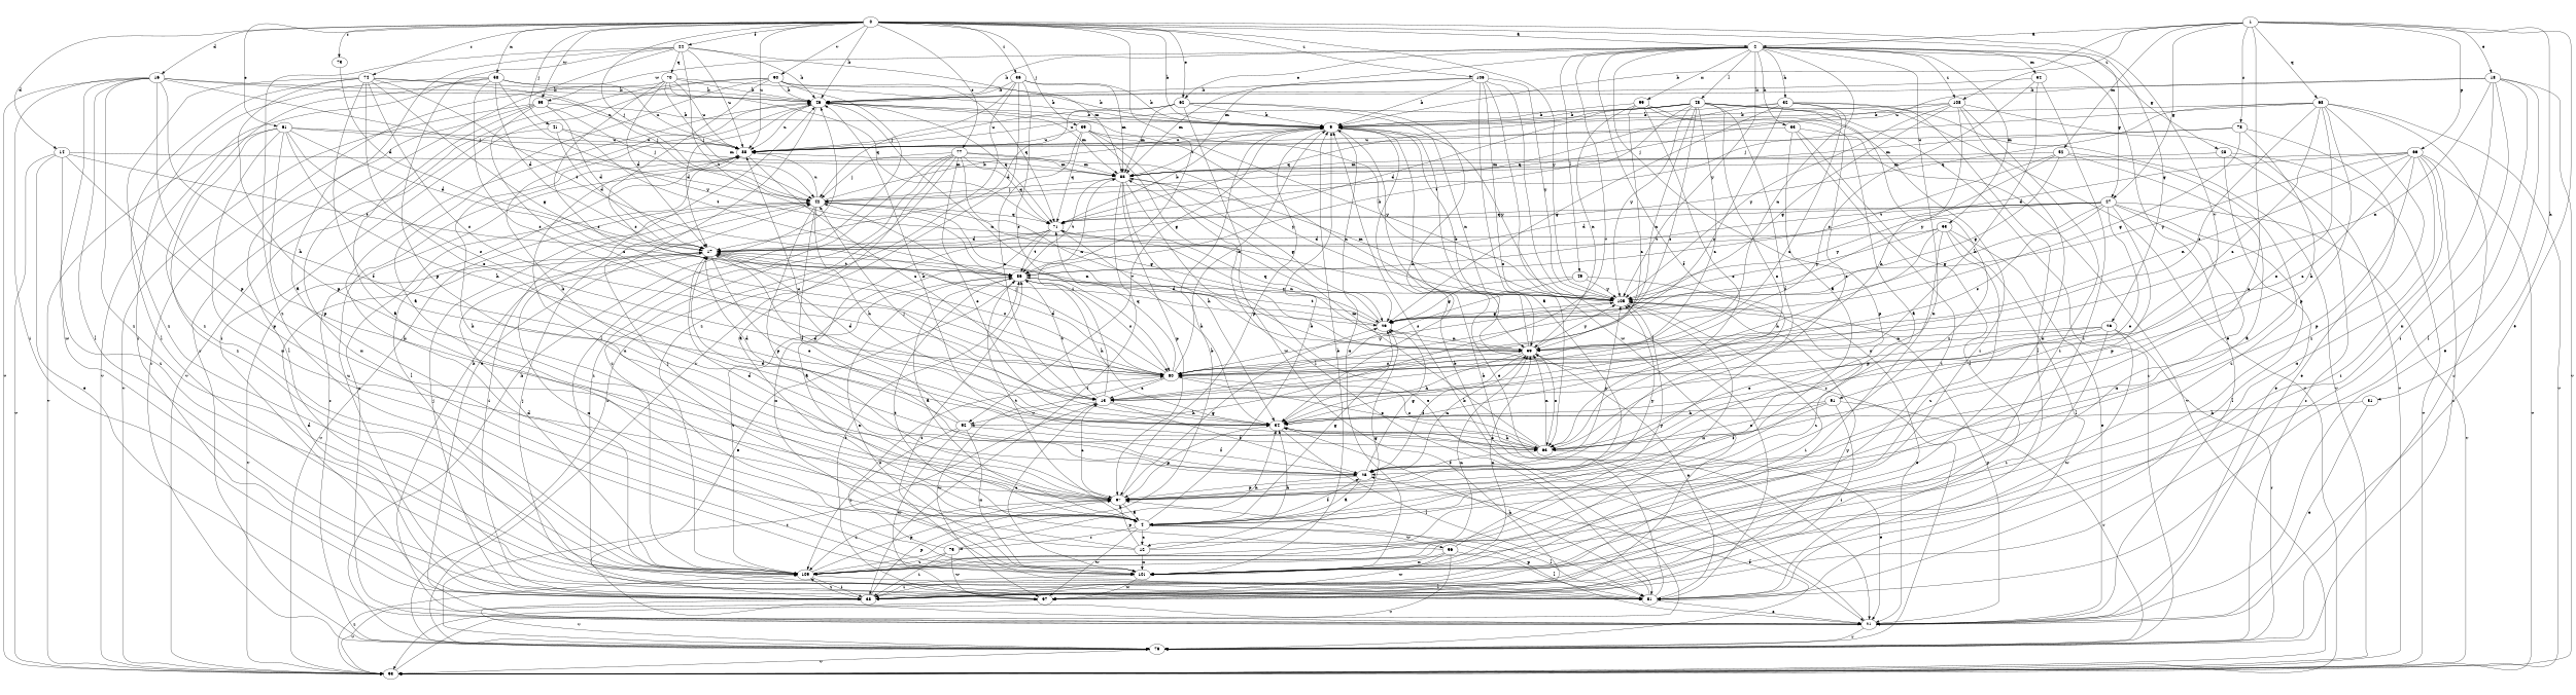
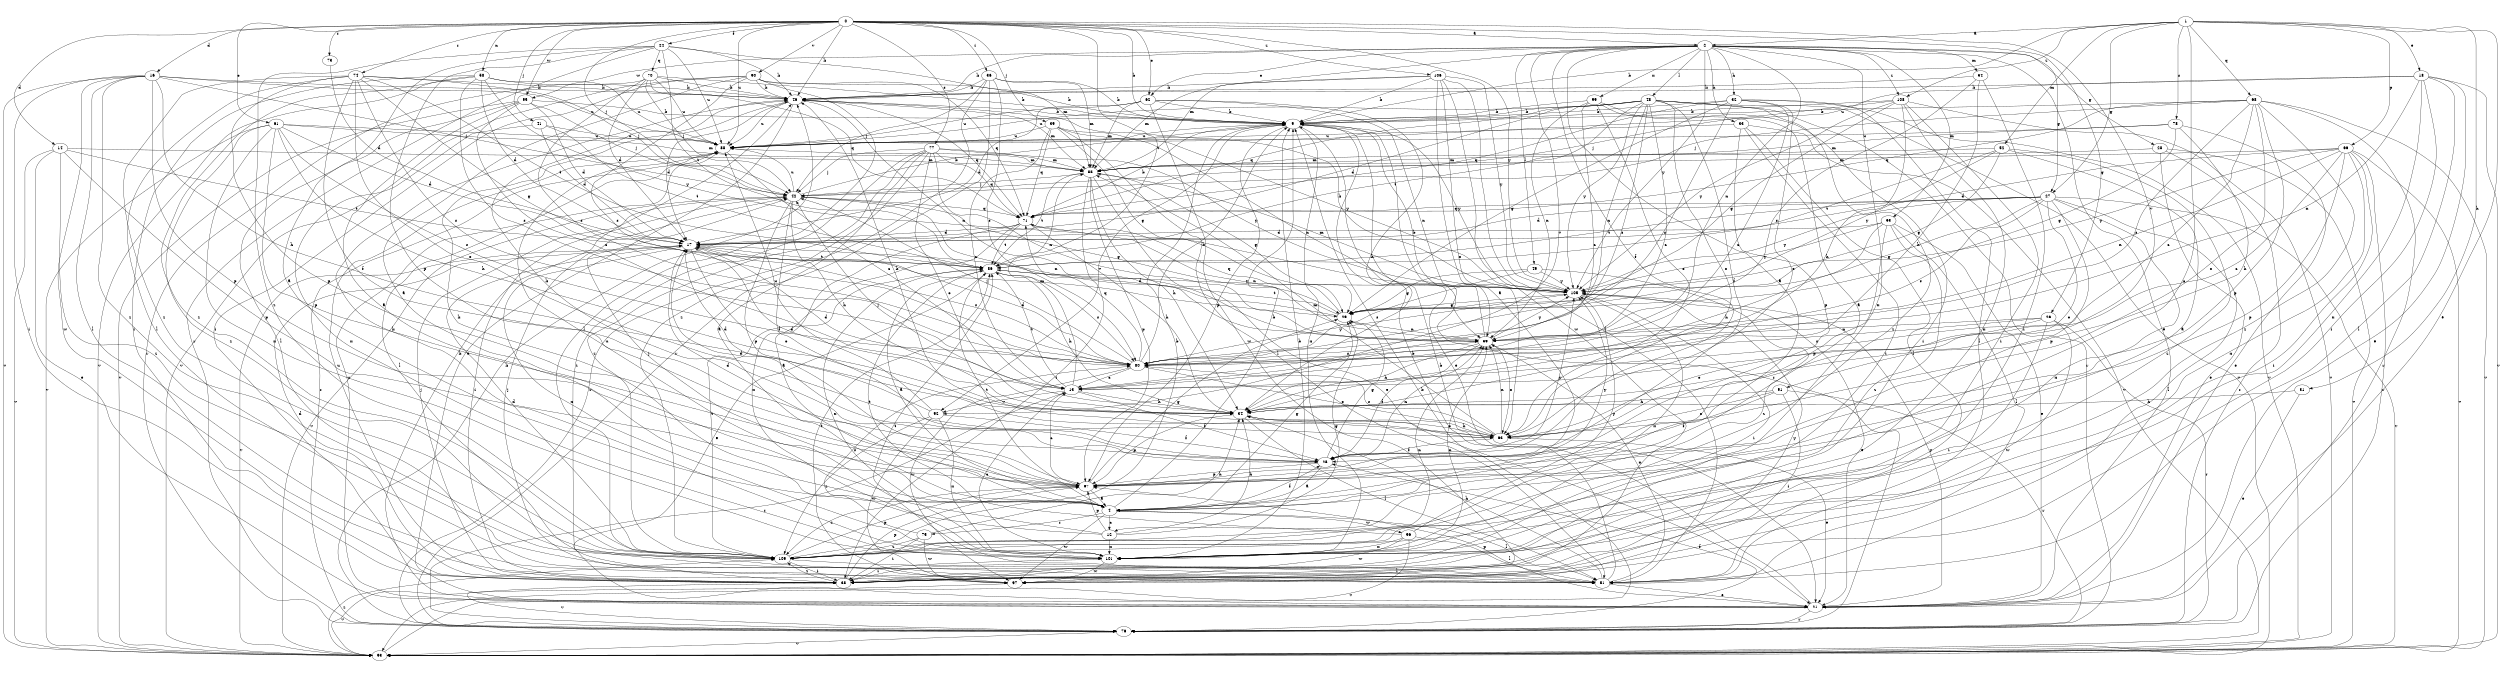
  strict digraph {
    0
    2
    9
    14
    16
    24
    26
    36
    39
    41
    42
    46
    58
    61
    62
    73
    74
    77
    n19 [label=86]
    88
    90
    91
    95
    105
    106
    21
    27
    108
    4
    25
    28
    32
    33
    48
    49
    53
    54
    55
    59
    92
    99
    101
    67
    76
    93
    109
    51
    97
    34
    38
    70
    63
    80
    29
    13
    71
    17
    1
    12
    18
    31
    52
    66
    68
    78
    75
    96
    0 -> 2 [label=a]
    0 -> 9 [label=b]
    0 -> 14 [label=d]
    0 -> 16 [label=d]
    0 -> 24 [label=f]
    0 -> 26 [label=g]
    0 -> 36 [label=i]
    0 -> 39 [label=j]
    0 -> 41 [label=j]
    0 -> 42 [label=j]
    0 -> 46 [label=k]
    0 -> 58 [label=n]
    0 -> 61 [label=o]
    0 -> 62 [label=o]
    0 -> 73 [label=r]
    0 -> 74 [label=r]
    0 -> 77 [label=s]
    0 -> n19 [label=t]
    0 -> 88 [label=u]
    0 -> 90 [label=v]
    0 -> 91 [label=v]
    0 -> 95 [label=w]
    0 -> 105 [label=y]
    0 -> 106 [label=z]
    2 -> 46 [label=k]
    2 -> 62 [label=o]
    2 -> 95 [label=w]
    2 -> 105 [label=y]
    2 -> 21 [label=e]
    2 -> 27 [label=g]
    2 -> 108 [label=z]
    2 -> 4 [label=a]
    2 -> 25 [label=f]
    2 -> 28 [label=g]
    2 -> 32 [label=h]
    2 -> 33 [label=h]
    2 -> 48 [label=l]
    2 -> 49 [label=l]
    2 -> 53 [label=m]
    2 -> 54 [label=m]
    2 -> 55 [label=m]
    2 -> 59 [label=n]
    2 -> 92 [label=v]
    2 -> 99 [label=x]
    2 -> 101 [label=x]
    9 -> 88 [label=u]
    9 -> 105 [label=y]
    9 -> 21 [label=e]
    9 -> 92 [label=v]
    9 -> 101 [label=x]
    9 -> 67 [label=p]
    9 -> 76 [label=r]
    14 -> n19 [label=t]
    14 -> 21 [label=e]
    14 -> 55 [label=m]
    14 -> 67 [label=p]
    14 -> 93 [label=v]
    14 -> 109 [label=z]
    16 -> 42 [label=j]
    16 -> 46 [label=k]
    16 -> 88 [label=u]
    16 -> 67 [label=p]
    16 -> 93 [label=v]
    16 -> 109 [label=z]
    16 -> 51 [label=l]
    16 -> 97 [label=w]
    16 -> 34 [label=h]
    16 -> 38 [label=i]
    24 -> 46 [label=k]
    24 -> n19 [label=t]
    24 -> 88 [label=u]
    24 -> 4 [label=a]
    24 -> 55 [label=m]
    24 -> 67 [label=p]
    24 -> 76 [label=r]
    24 -> 109 [label=z]
    24 -> 70 [label=q]
    26 -> 59 [label=n]
    26 -> 76 [label=r]
    26 -> 97 [label=w]
    26 -> 38 [label=i]
    26 -> 63 [label=o]
    26 -> 80 [label=s]
    36 -> 9 [label=b]
    36 -> 42 [label=j]
    36 -> 46 [label=k]
    36 -> 55 [label=m]
    36 -> 76 [label=r]
    36 -> 109 [label=z]
    36 -> 80 [label=s]
    39 -> 88 [label=u]
    39 -> 105 [label=y]
    39 -> 59 [label=n]
    39 -> 51 [label=l]
    39 -> 29 [label=g]
    39 -> 13 [label=c]
    39 -> 71 [label=q]
    41 -> n19 [label=t]
    41 -> 88 [label=u]
    41 -> 101 [label=x]
    41 -> 17 [label=d]
    42 -> 9 [label=b]
    42 -> 88 [label=u]
    42 -> 25 [label=f]
    42 -> 59 [label=n]
    42 -> 67 [label=p]
    42 -> 93 [label=v]
    42 -> 34 [label=h]
    42 -> 38 [label=i]
    42 -> 29 [label=g]
    42 -> 71 [label=q]
    46 -> 9 [label=b]
    46 -> 88 [label=u]
    46 -> 21 [label=e]
    46 -> 55 [label=m]
    46 -> 59 [label=n]
    46 -> 71 [label=q]
    46 -> 17 [label=d]
    58 -> 46 [label=k]
    58 -> 88 [label=u]
    58 -> 105 [label=y]
    58 -> 93 [label=v]
    58 -> 109 [label=z]
    58 -> 38 [label=i]
    58 -> 80 [label=s]
    58 -> 17 [label=d]
    61 -> 88 [label=u]
    61 -> 55 [label=m]
    61 -> 101 [label=x]
    61 -> 67 [label=p]
    61 -> 93 [label=v]
    61 -> 109 [label=z]
    61 -> 34 [label=h]
    61 -> 80 [label=s]
    61 -> 17 [label=d]
    62 -> 9 [label=b]
    62 -> 88 [label=u]
    62 -> 55 [label=m]
    62 -> 59 [label=n]
    62 -> 97 [label=w]
    62 -> 34 [label=h]
    62 -> 17 [label=d]
    73 -> 17 [label=d]
    74 -> 42 [label=j]
    74 -> 46 [label=k]
    74 -> n19 [label=t]
    74 -> 25 [label=f]
    74 -> 67 [label=p]
    74 -> 109 [label=z]
    74 -> 51 [label=l]
    74 -> 63 [label=o]
    74 -> 80 [label=s]
    74 -> 29 [label=g]
    77 -> 42 [label=j]
    77 -> 105 [label=y]
    77 -> 4 [label=a]
    77 -> 55 [label=m]
    77 -> 59 [label=n]
    77 -> 76 [label=r]
    77 -> 109 [label=z]
    77 -> 38 [label=i]
    77 -> 63 [label=o]
    77 -> 71 [label=q]
    n19 -> 105 [label=y]
    n19 -> 21 [label=e]
    n19 -> 4 [label=a]
    n19 -> 101 [label=x]
    n19 -> 34 [label=h]
    n19 -> 80 [label=s]
    88 -> 55 [label=m]
    88 -> 76 [label=r]
    88 -> 51 [label=l]
    88 -> 13 [label=c]
    90 -> 9 [label=b]
    90 -> 46 [label=k]
    90 -> 4 [label=a]
    90 -> 93 [label=v]
    90 -> 51 [label=l]
    90 -> 38 [label=i]
    90 -> 80 [label=s]
    90 -> 71 [label=q]
    91 -> 25 [label=f]
    91 -> 76 [label=r]
    91 -> 34 [label=h]
    91 -> 38 [label=i]
    91 -> 63 [label=o]
    95 -> 9 [label=b]
    95 -> 42 [label=j]
    95 -> 4 [label=a]
    95 -> 93 [label=v]
    95 -> 51 [label=l]
    95 -> 13 [label=c]
    95 -> 17 [label=d]
    105 -> 46 [label=k]
    105 -> 21 [label=e]
    105 -> 55 [label=m]
    105 -> 101 [label=x]
    105 -> 38 [label=i]
    105 -> 29 [label=g]
    106 -> 9 [label=b]
    106 -> 46 [label=k]
    106 -> 105 [label=y]
    106 -> 4 [label=a]
    106 -> 55 [label=m]
    106 -> 51 [label=l]
    106 -> 97 [label=w]
    106 -> 63 [label=o]
    21 -> 9 [label=b]
    21 -> 46 [label=k]
    21 -> 88 [label=u]
    21 -> 105 [label=y]
    21 -> 67 [label=p]
    21 -> 76 [label=r]
    27 -> n19 [label=t]
    27 -> 105 [label=y]
    27 -> 101 [label=x]
    27 -> 67 [label=p]
    27 -> 93 [label=v]
    27 -> 51 [label=l]
    27 -> 63 [label=o]
    27 -> 80 [label=s]
    27 -> 29 [label=g]
    27 -> 71 [label=q]
    27 -> 17 [label=d]
    108 -> 9 [label=b]
    108 -> 42 [label=j]
    108 -> 105 [label=y]
    108 -> 101 [label=x]
    108 -> 93 [label=v]
    108 -> 34 [label=h]
    108 -> 38 [label=i]
    108 -> 29 [label=g]
    4 -> 9 [label=b]
    4 -> 42 [label=j]
    4 -> n19 [label=t]
    4 -> 25 [label=f]
    4 -> 51 [label=l]
    4 -> 97 [label=w]
    4 -> 29 [label=g]
    4 -> 12 [label=c]
    4 -> 75 [label=r]
    4 -> 96 [label=w]
    25 -> 46 [label=k]
    25 -> 105 [label=y]
    25 -> 4 [label=a]
    25 -> 59 [label=n]
    25 -> 67 [label=p]
    25 -> 29 [label=g]
    25 -> 17 [label=d]
    28 -> 21 [label=e]
    28 -> 55 [label=m]
    28 -> 76 [label=r]
    28 -> 93 [label=v]
    32 -> 9 [label=b]
    32 -> 93 [label=v]
    32 -> 51 [label=l]
    32 -> 63 [label=o]
    32 -> 80 [label=s]
    32 -> 29 [label=g]
    32 -> 13 [label=c]
    32 -> 71 [label=q]
    33 -> 88 [label=u]
    33 -> 67 [label=p]
    33 -> 93 [label=v]
    33 -> 51 [label=l]
    33 -> 38 [label=i]
    48 -> 9 [label=b]
    48 -> n19 [label=t]
    48 -> 88 [label=u]
    48 -> 105 [label=y]
    48 -> 25 [label=f]
    48 -> 59 [label=n]
    48 -> 76 [label=r]
    48 -> 93 [label=v]
    48 -> 109 [label=z]
    48 -> 63 [label=o]
    48 -> 80 [label=s]
    48 -> 13 [label=c]
    48 -> 71 [label=q]
    48 -> 17 [label=d]
    49 -> 105 [label=y]
    49 -> 109 [label=z]
    49 -> 80 [label=s]
    49 -> 29 [label=g]
    53 -> 105 [label=y]
    53 -> 21 [label=e]
    53 -> 67 [label=p]
    53 -> 109 [label=z]
    53 -> 51 [label=l]
    53 -> 34 [label=h]
    53 -> 17 [label=d]
    54 -> 46 [label=k]
    54 -> 34 [label=h]
    54 -> 38 [label=i]
    54 -> 80 [label=s]
    55 -> 42 [label=j]
    55 -> n19 [label=t]
    55 -> 21 [label=e]
    55 -> 67 [label=p]
    55 -> 34 [label=h]
    55 -> 38 [label=i]
    55 -> 29 [label=g]
    59 -> 9 [label=b]
    59 -> 105 [label=y]
    59 -> 25 [label=f]
    59 -> 34 [label=h]
    59 -> 63 [label=o]
    59 -> 80 [label=s]
    92 -> 88 [label=u]
    92 -> 25 [label=f]
    92 -> 101 [label=x]
    92 -> 109 [label=z]
    92 -> 97 [label=w]
    92 -> 17 [label=d]
    99 -> 9 [label=b]
    99 -> 4 [label=a]
    99 -> 59 [label=n]
    99 -> 38 [label=i]
    99 -> 63 [label=o]
    99 -> 13 [label=c]
    101 -> 9 [label=b]
    101 -> 46 [label=k]
    101 -> 59 [label=n]
    101 -> 97 [label=w]
    101 -> 38 [label=i]
    101 -> 13 [label=c]
    67 -> 105 [label=y]
    67 -> 4 [label=a]
    67 -> 109 [label=z]
    67 -> 29 [label=g]
    67 -> 13 [label=c]
    67 -> 17 [label=d]
    76 -> 46 [label=k]
    76 -> 25 [label=f]
    76 -> 93 [label=v]
    93 -> 9 [label=b]
    93 -> 109 [label=z]
    109 -> 9 [label=b]
    109 -> n19 [label=t]
    109 -> 59 [label=n]
    109 -> 67 [label=p]
    109 -> 51 [label=l]
    109 -> 38 [label=i]
    109 -> 17 [label=d]
    51 -> 9 [label=b]
    51 -> n19 [label=t]
    51 -> 21 [label=e]
    51 -> 59 [label=n]
    51 -> 34 [label=h]
    97 -> 42 [label=j]
    97 -> n19 [label=t]
    97 -> 105 [label=y]
    97 -> 76 [label=v]
    34 -> 42 [label=j]
    34 -> 67 [label=p]
    34 -> 51 [label=l]
    34 -> 63 [label=o]
    34 -> 17 [label=d]
    38 -> 42 [label=j]
    38 -> 88 [label=u]
    38 -> 67 [label=p]
    38 -> 93 [label=v]
    38 -> 109 [label=z]
    38 -> 17 [label=d]
    70 -> 9 [label=b]
    70 -> 42 [label=j]
    70 -> 46 [label=k]
    70 -> 88 [label=u]
    70 -> 76 [label=r]
    70 -> 80 [label=s]
    70 -> 71 [label=q]
    70 -> 17 [label=d]
    63 -> 46 [label=k]
    63 -> 21 [label=e]
    63 -> 25 [label=f]
    63 -> 55 [label=m]
    63 -> 59 [label=n]
    63 -> 34 [label=h]
    63 -> 80 [label=s]
    80 -> 9 [label=b]
    80 -> 42 [label=j]
    80 -> 105 [label=y]
    80 -> 97 [label=w]
    80 -> 63 [label=o]
    80 -> 13 [label=c]
    80 -> 71 [label=q]
    80 -> 17 [label=d]
    29 -> n19 [label=t]
    29 -> 59 [label=n]
    29 -> 71 [label=q]
    29 -> 17 [label=d]
    13 -> n19 [label=t]
    13 -> 25 [label=f]
-   13 -> 55 [label=i]
+   13 -> 55 [label=m]
    13 -> 92 [label=v]
    13 -> 76 [label=r]
    13 -> 34 [label=h]
    13 -> 17 [label=d]
    71 -> 9 [label=b]
    71 -> n19 [label=t]
    71 -> 4 [label=a]
    71 -> 59 [label=n]
    71 -> 101 [label=x]
    71 -> 34 [label=h]
    71 -> 17 [label=d]
    17 -> n19 [label=t]
    17 -> 101 [label=x]
    17 -> 93 [label=v]
    17 -> 63 [label=o]
    17 -> 80 [label=s]
    1 -> 2 [label=a]
    1 -> 9 [label=b]
    1 -> 21 [label=e]
    1 -> 27 [label=g]
    1 -> 108 [label=z]
    1 -> 12 [label=c]
    1 -> 18 [label=e]
    1 -> 31 [label=h]
    1 -> 52 [label=m]
    1 -> 66 [label=p]
    1 -> 68 [label=q]
    1 -> 78 [label=s]
    12 -> 46 [label=k]
    12 -> 88 [label=u]
    12 -> 101 [label=x]
    12 -> 67 [label=p]
    12 -> 34 [label=h]
    12 -> 29 [label=g]
    18 -> 46 [label=k]
    18 -> 88 [label=u]
    18 -> 21 [label=e]
    18 -> 59 [label=n]
    18 -> 101 [label=x]
    18 -> 93 [label=v]
    18 -> 51 [label=l]
    18 -> 38 [label=i]
    31 -> 21 [label=e]
    31 -> 34 [label=h]
    52 -> n19 [label=t]
    52 -> 105 [label=y]
    52 -> 4 [label=a]
    52 -> 55 [label=m]
    52 -> 109 [label=z]
    52 -> 29 [label=g]
    66 -> 105 [label=y]
    66 -> 55 [label=m]
    66 -> 59 [label=n]
    66 -> 101 [label=x]
    66 -> 67 [label=p]
    66 -> 76 [label=r]
    66 -> 93 [label=v]
    66 -> 38 [label=i]
    66 -> 13 [label=c]
    66 -> 17 [label=d]
    68 -> 9 [label=b]
    68 -> 42 [label=j]
    68 -> 67 [label=p]
    68 -> 76 [label=r]
    68 -> 93 [label=v]
    68 -> 109 [label=z]
    68 -> 63 [label=o]
    68 -> 80 [label=s]
    68 -> 13 [label=c]
    68 -> 71 [label=q]
    78 -> 88 [label=u]
    78 -> 21 [label=e]
    78 -> 55 [label=m]
    78 -> 34 [label=h]
    78 -> 29 [label=g]
    75 -> 109 [label=z]
    75 -> 97 [label=w]
    75 -> 34 [label=h]
    75 -> 38 [label=i]
    75 -> 80 [label=s]
    96 -> n19 [label=t]
    96 -> 105 [label=y]
    96 -> 101 [label=x]
    96 -> 93 [label=v]
    96 -> 51 [label=l]
    96 -> 97 [label=w]
  }
